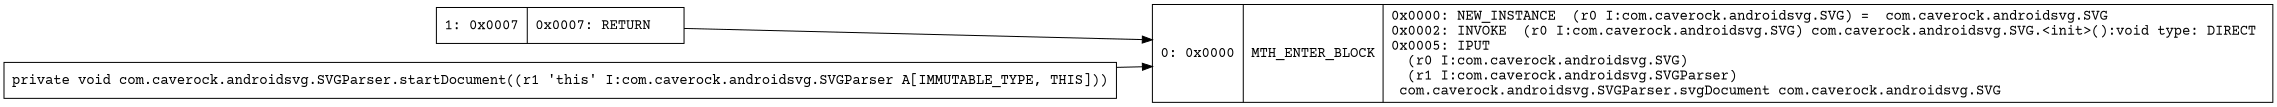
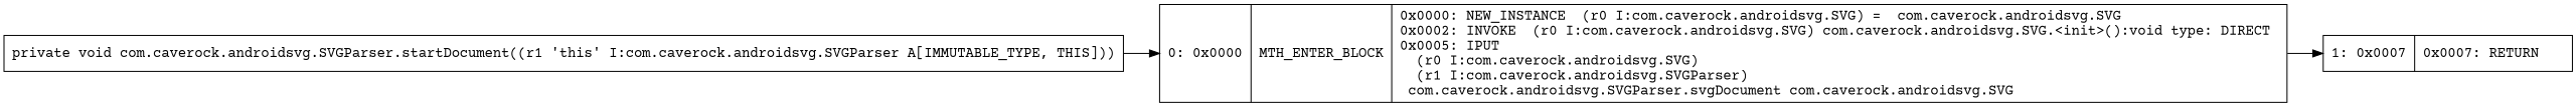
  digraph {
    rankdir=LR
    fontname="Courier Prime"
    node [shape=record fontname="Courier Prime"]
    edge [fontname="Courier Prime"]
    n1 [label="{0\:\ 0x0000|MTH_ENTER_BLOCK\l|0x0000: NEW_INSTANCE  (r0 I:com.caverock.androidsvg.SVG) =  com.caverock.androidsvg.SVG \l0x0002: INVOKE  (r0 I:com.caverock.androidsvg.SVG) com.caverock.androidsvg.SVG.\<init\>():void type: DIRECT \l0x0005: IPUT  \l  (r0 I:com.caverock.androidsvg.SVG)\l  (r1 I:com.caverock.androidsvg.SVGParser)\l com.caverock.androidsvg.SVGParser.svgDocument com.caverock.androidsvg.SVG \l}"]
    n2 [label="{1\:\ 0x0007|0x0007: RETURN   \l}"]
    n3 [label="{private void com.caverock.androidsvg.SVGParser.startDocument((r1 'this' I:com.caverock.androidsvg.SVGParser A[IMMUTABLE_TYPE, THIS])) }"]
-   n2 -> n1
+   n1 -> n2
    n3 -> n1
  }
